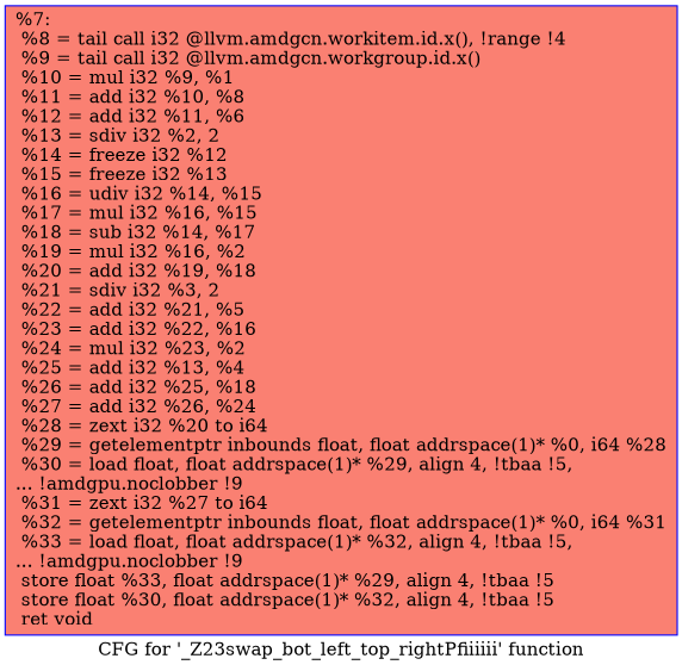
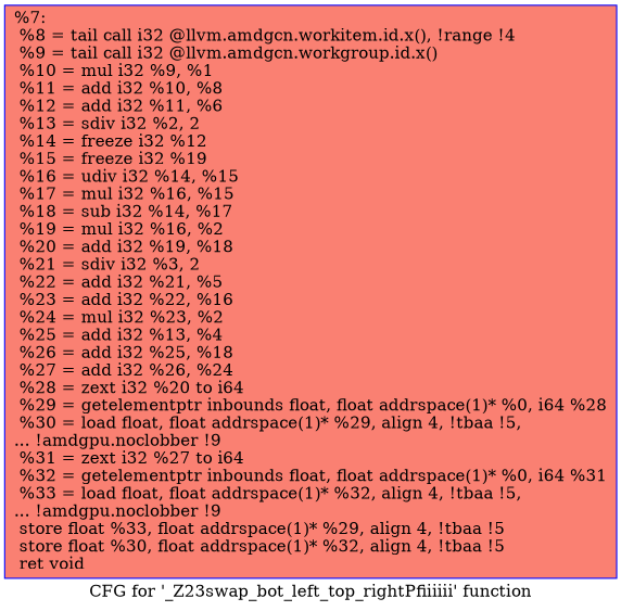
  digraph {
    label="CFG for '_Z23swap_bot_left_top_rightPfiiiiii' function"
-   n1 [color=blue fillcolor=salmon label="{%7:\l  %8 = tail call i32 @llvm.amdgcn.workitem.id.x(), !range !4\l  %9 = tail call i32 @llvm.amdgcn.workgroup.id.x()\l  %10 = mul i32 %9, %1\l  %11 = add i32 %10, %8\l  %12 = add i32 %11, %6\l  %13 = sdiv i32 %2, 2\l  %14 = freeze i32 %12\l  %15 = freeze i32 %13\l  %16 = udiv i32 %14, %15\l  %17 = mul i32 %16, %15\l  %18 = sub i32 %14, %17\l  %19 = mul i32 %16, %2\l  %20 = add i32 %19, %18\l  %21 = sdiv i32 %3, 2\l  %22 = add i32 %21, %5\l  %23 = add i32 %22, %16\l  %24 = mul i32 %23, %2\l  %25 = add i32 %13, %4\l  %26 = add i32 %25, %18\l  %27 = add i32 %26, %24\l  %28 = zext i32 %20 to i64\l  %29 = getelementptr inbounds float, float addrspace(1)* %0, i64 %28\l  %30 = load float, float addrspace(1)* %29, align 4, !tbaa !5,\l... !amdgpu.noclobber !9\l  %31 = zext i32 %27 to i64\l  %32 = getelementptr inbounds float, float addrspace(1)* %0, i64 %31\l  %33 = load float, float addrspace(1)* %32, align 4, !tbaa !5,\l... !amdgpu.noclobber !9\l  store float %33, float addrspace(1)* %29, align 4, !tbaa !5\l  store float %30, float addrspace(1)* %32, align 4, !tbaa !5\l  ret void\l}" shape=record style=filled]
+   n1 [color=blue fillcolor=salmon label="{%7:\l  %8 = tail call i32 @llvm.amdgcn.workitem.id.x(), !range !4\l  %9 = tail call i32 @llvm.amdgcn.workgroup.id.x()\l  %10 = mul i32 %9, %1\l  %11 = add i32 %10, %8\l  %12 = add i32 %11, %6\l  %13 = sdiv i32 %2, 2\l  %14 = freeze i32 %12\l  %15 = freeze i32 %19\l  %16 = udiv i32 %14, %15\l  %17 = mul i32 %16, %15\l  %18 = sub i32 %14, %17\l  %19 = mul i32 %16, %2\l  %20 = add i32 %19, %18\l  %21 = sdiv i32 %3, 2\l  %22 = add i32 %21, %5\l  %23 = add i32 %22, %16\l  %24 = mul i32 %23, %2\l  %25 = add i32 %13, %4\l  %26 = add i32 %25, %18\l  %27 = add i32 %26, %24\l  %28 = zext i32 %20 to i64\l  %29 = getelementptr inbounds float, float addrspace(1)* %0, i64 %28\l  %30 = load float, float addrspace(1)* %29, align 4, !tbaa !5,\l... !amdgpu.noclobber !9\l  %31 = zext i32 %27 to i64\l  %32 = getelementptr inbounds float, float addrspace(1)* %0, i64 %31\l  %33 = load float, float addrspace(1)* %32, align 4, !tbaa !5,\l... !amdgpu.noclobber !9\l  store float %33, float addrspace(1)* %29, align 4, !tbaa !5\l  store float %30, float addrspace(1)* %32, align 4, !tbaa !5\l  ret void\l}" shape=record style=filled]
  }
